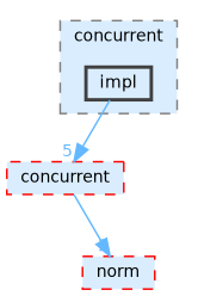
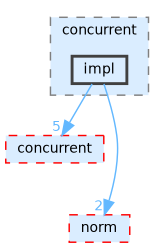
  digraph {
    compound=true
    node [color=red fillcolor="#daedff" fontname=Helvetica fontsize=10 shape=box style="filled,dashed"]
    edge [color=steelblue1 fontcolor=steelblue1 fontname=Helvetica fontsize=10 labeldistance=1.5 labelfontname=Helvetica labelfontsize=10]
    n1 [color=grey25 height=0.2 label=impl style="filled,bold" width=0.4]
    n2 [height=0.2 label=concurrent width=0.4]
    n3 [height=0.2 label=norm width=0.4]
    subgraph cluster_1 {
      bgcolor="#daedff"
      fontname=Helvetica
      fontsize=10
      label=concurrent
      pencolor=grey50
      style="filled,dashed"
      n1
    }
    n1 -> n2 [headlabel=5]
-   n2 -> n3 [headlabel=2]
+   n1 -> n3 [headlabel=2]
  }
